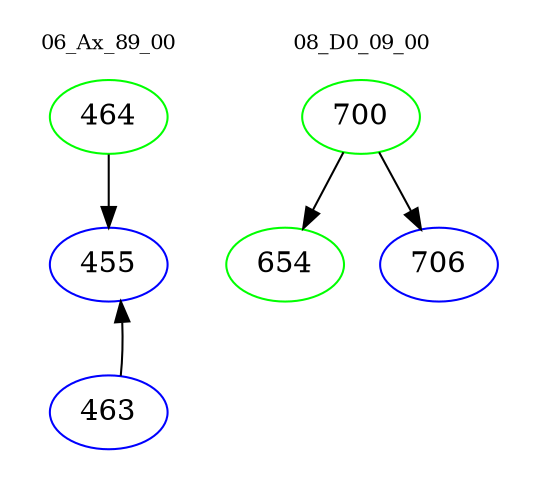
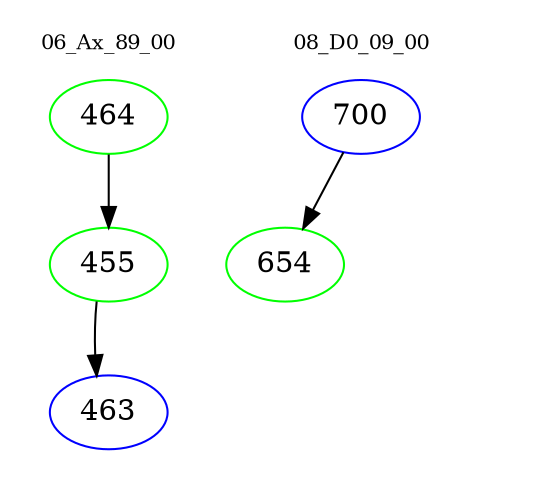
  digraph {
    fontname="DejaVu Serif"
    node [color=green fontname="DejaVu Serif"]
    edge [color=black fontname="DejaVu Serif"]
    n1 [label=464]
-   n2 [color=blue label=455]
+   n2 [label=455]
    n3 [color=blue label=463]
    n4 [label=654]
-   n5 [label=700]
-   n6 [color=blue label=706]
+   n5 [color=blue label=700]
    subgraph cluster_1 {
      color=white
      fontsize=10
      label="06_Ax_89_00"
      n1
      n2
      n3
    }
    subgraph cluster_2 {
      color=white
      fontsize=10
      label="08_D0_09_00"
      n4
      n5
-     n6
    }
    n1 -> n2
-   n3 -> n2
+   n2 -> n3
    n5 -> n4
-   n5 -> n6
  }
